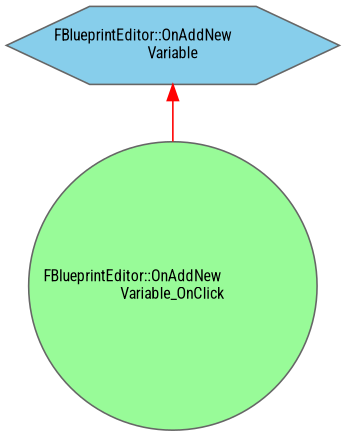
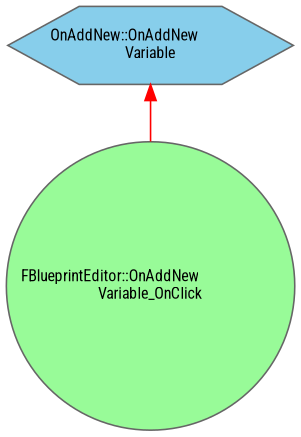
  digraph {
    rankdir=TB
    fontname="Roboto Condensed"
    node [fontname="Roboto Condensed" fontsize=10 style=filled]
-   n1 [color=gray40 fillcolor=skyblue fontcolor=black height=0.2 label="FBlueprintEditor::OnAddNew\lVariable" shape=hexagon width=0.4]
+   n1 [color=gray40 fillcolor=skyblue fontcolor=black height=0.2 label="OnAddNew::OnAddNew\lVariable" shape=hexagon width=0.4]
    n2 [color=grey40 fillcolor=palegreen height=0.2 label="FBlueprintEditor::OnAddNew\lVariable_OnClick" shape=circle width=0.4]
    n1 -> n2 [color=red dir=back fontname="Roboto Condensed" fontsize=10 labelfontname=Helvetica labelfontsize=10 style=solid]
  }
